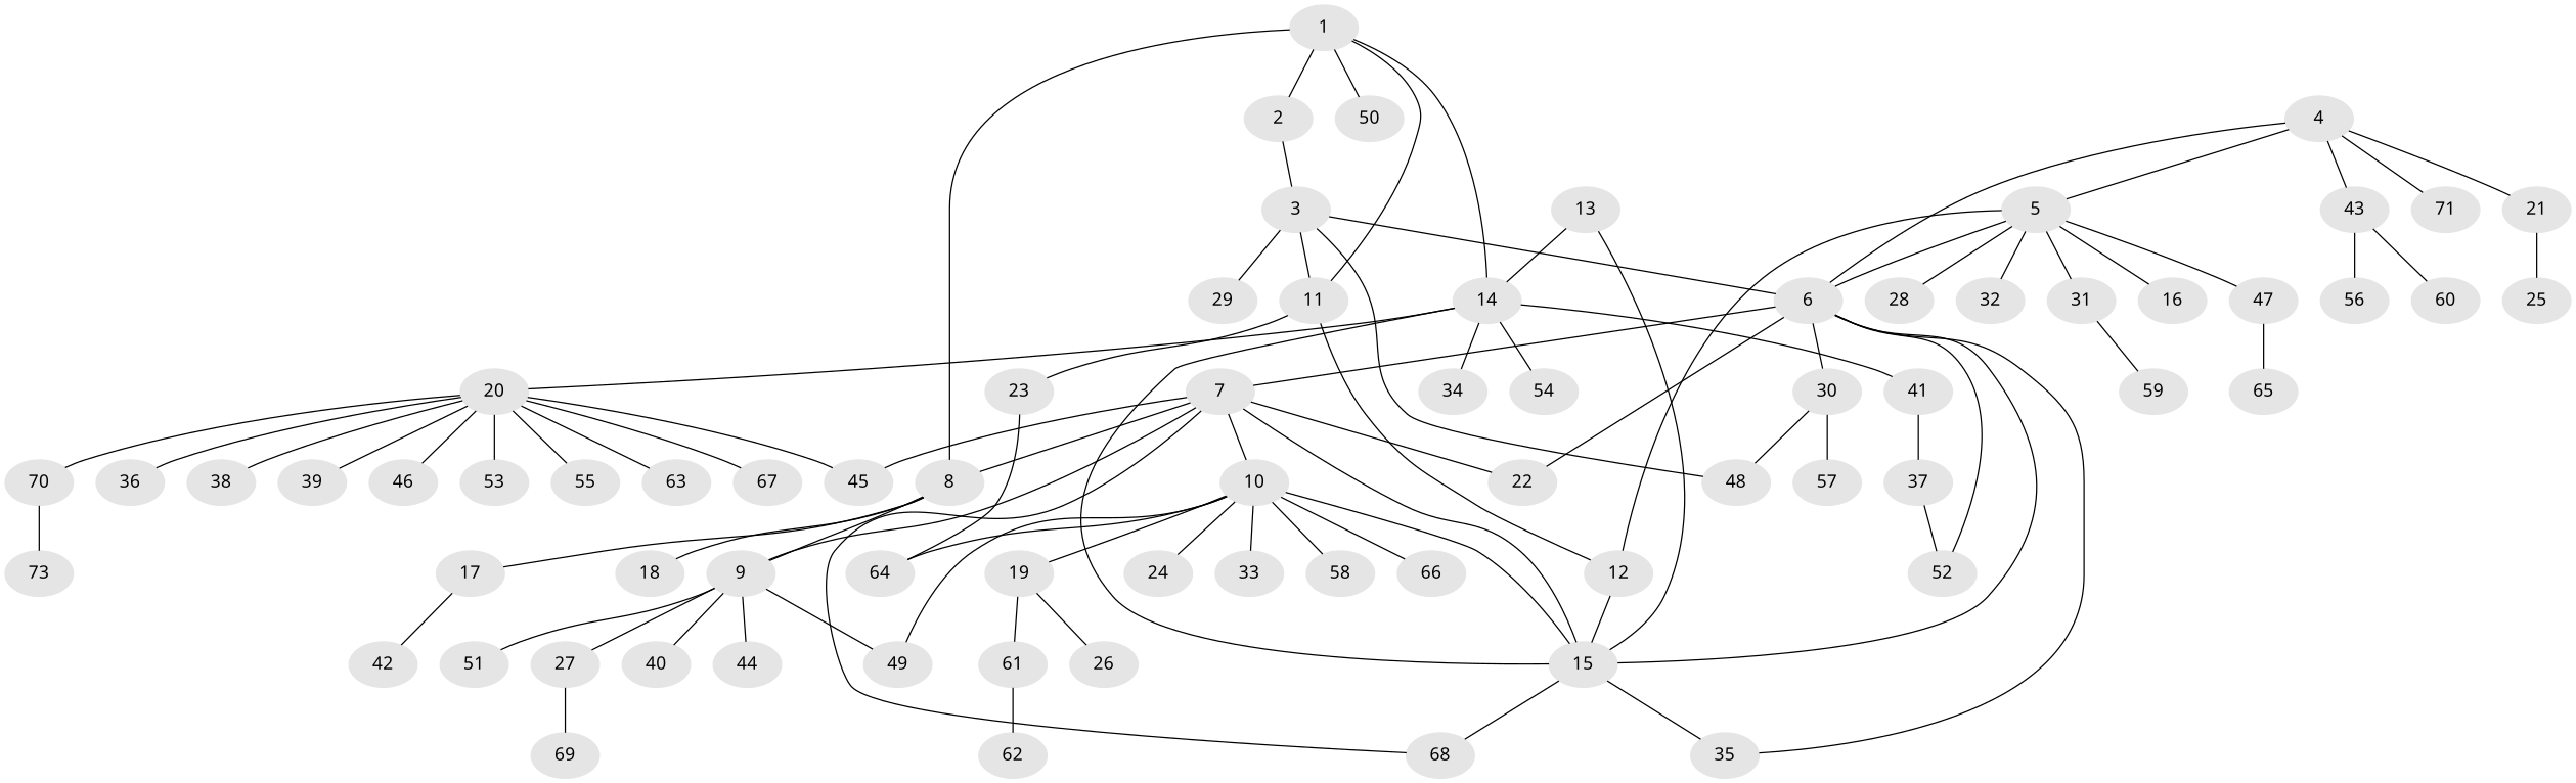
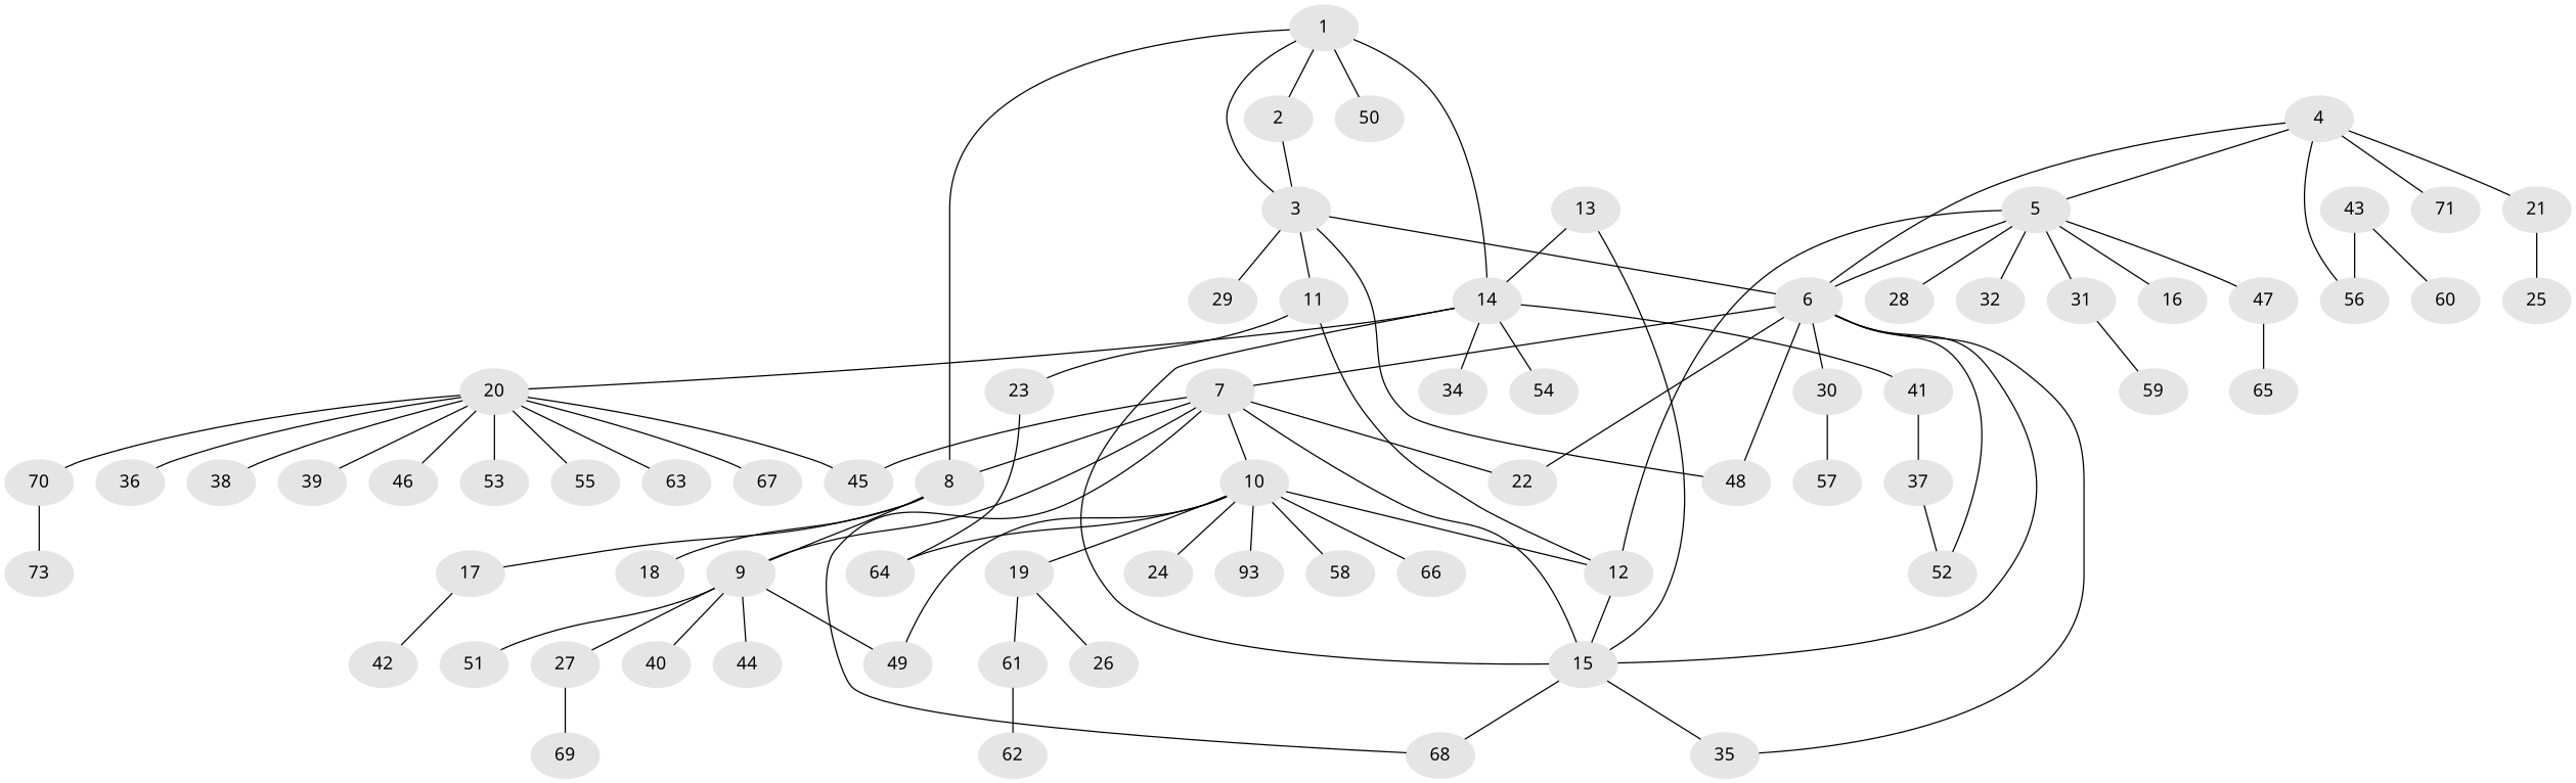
  graph {
    fontname="Noto Sans"
    node [color=gray90 fontname="Noto Sans" style=filled]
    edge [fontname="Noto Sans"]
    1
    2
    3
    8
    14
    50
    6
    11
    29
    48
    9
    17
    18
    15
    20
    34
    41
    54
    7
    22
    30
    35
    52
    12
    23
    4
    5
    21
    43
    71
    16
    28
    31
    32
    47
    25
    56
    60
    59
    65
    10
    45
    68
    57
    27
    40
    44
    49
    51
    19
    24
-   33
+   33 [label=93]
    58
    66
    64
    42
    69
    26
    61
    13
    36
    38
    39
    46
    53
    55
    63
    67
    70
    37
    62
    73
    1 -- 2
-   1 -- 11
+   1 -- 3
    1 -- 8
    1 -- 14
    1 -- 50
    2 -- 3
    3 -- 6
    3 -- 11
    3 -- 29
    3 -- 48
    8 -- 9
    8 -- 17
    8 -- 18
    14 -- 15
    14 -- 20
    14 -- 34
    14 -- 41
    14 -- 54
-   30 -- 48
+   6 -- 48
    6 -- 15
    6 -- 7
    6 -- 22
    6 -- 30
    6 -- 35
    6 -- 52
    11 -- 12
    11 -- 23
    9 -- 27
    9 -- 40
    9 -- 44
    9 -- 49
    9 -- 51
    17 -- 42
    15 -- 35
    15 -- 68
    20 -- 45
    20 -- 36
    20 -- 38
    20 -- 39
    20 -- 46
    20 -- 53
    20 -- 55
    20 -- 63
    20 -- 67
    20 -- 70
    41 -- 37
    7 -- 8
    7 -- 9
    7 -- 15
    7 -- 22
    7 -- 10
    7 -- 45
    7 -- 68
    30 -- 57
    12 -- 15
    23 -- 64
    4 -- 6
    4 -- 5
    4 -- 21
-   4 -- 43
+   4 -- 56
    4 -- 71
    5 -- 6
    5 -- 12
    5 -- 16
    5 -- 28
    5 -- 31
    5 -- 32
    5 -- 47
    21 -- 25
    43 -- 56
    43 -- 60
    31 -- 59
    47 -- 65
-   10 -- 15
+   10 -- 12
    10 -- 49
    10 -- 19
    10 -- 24
    10 -- 33
    10 -- 58
    10 -- 66
    10 -- 64
    27 -- 69
    19 -- 26
    19 -- 61
    61 -- 62
    13 -- 14
    13 -- 15
    70 -- 73
    37 -- 52
  }
